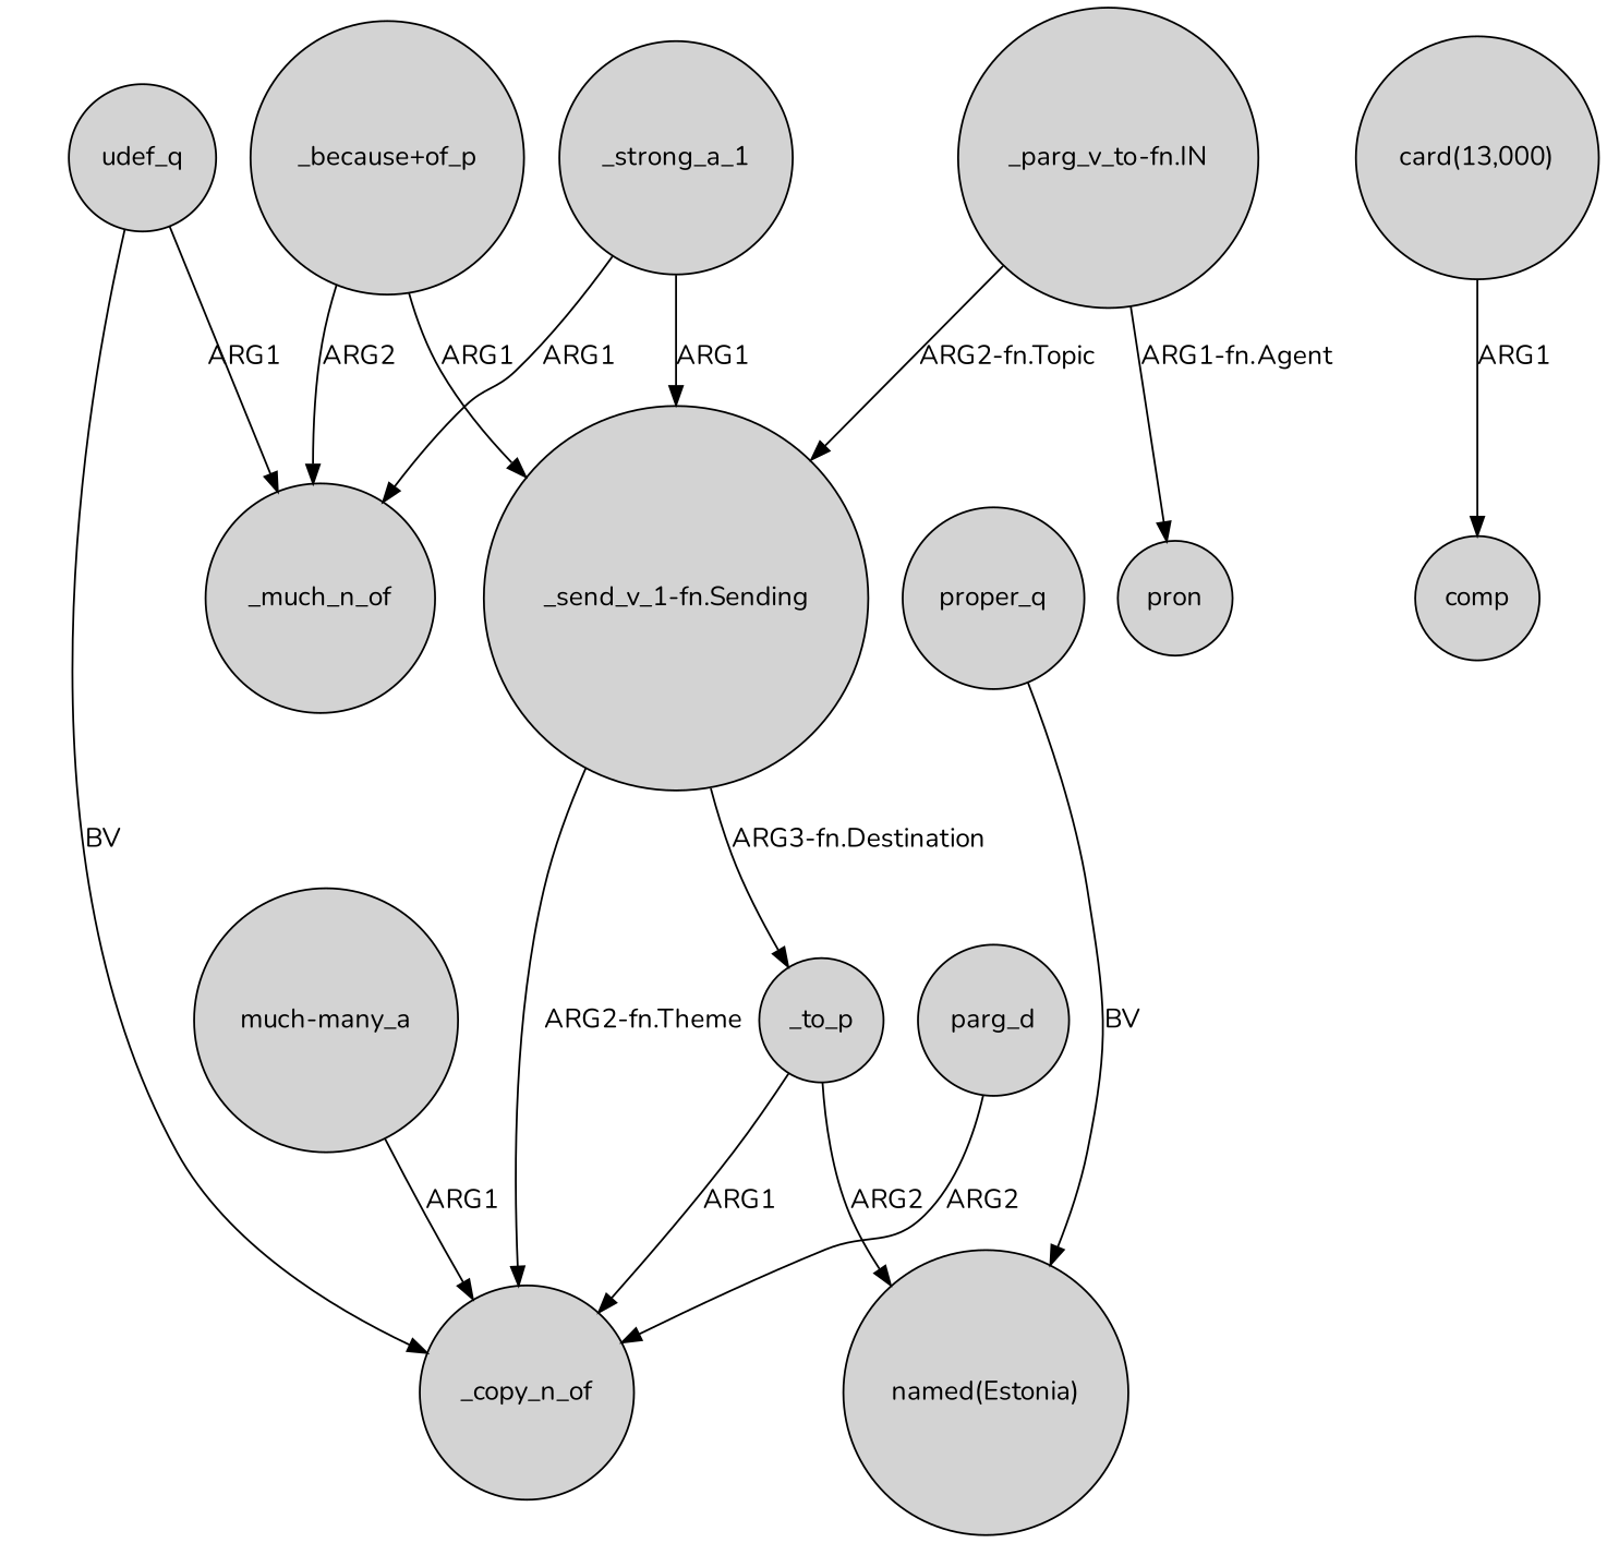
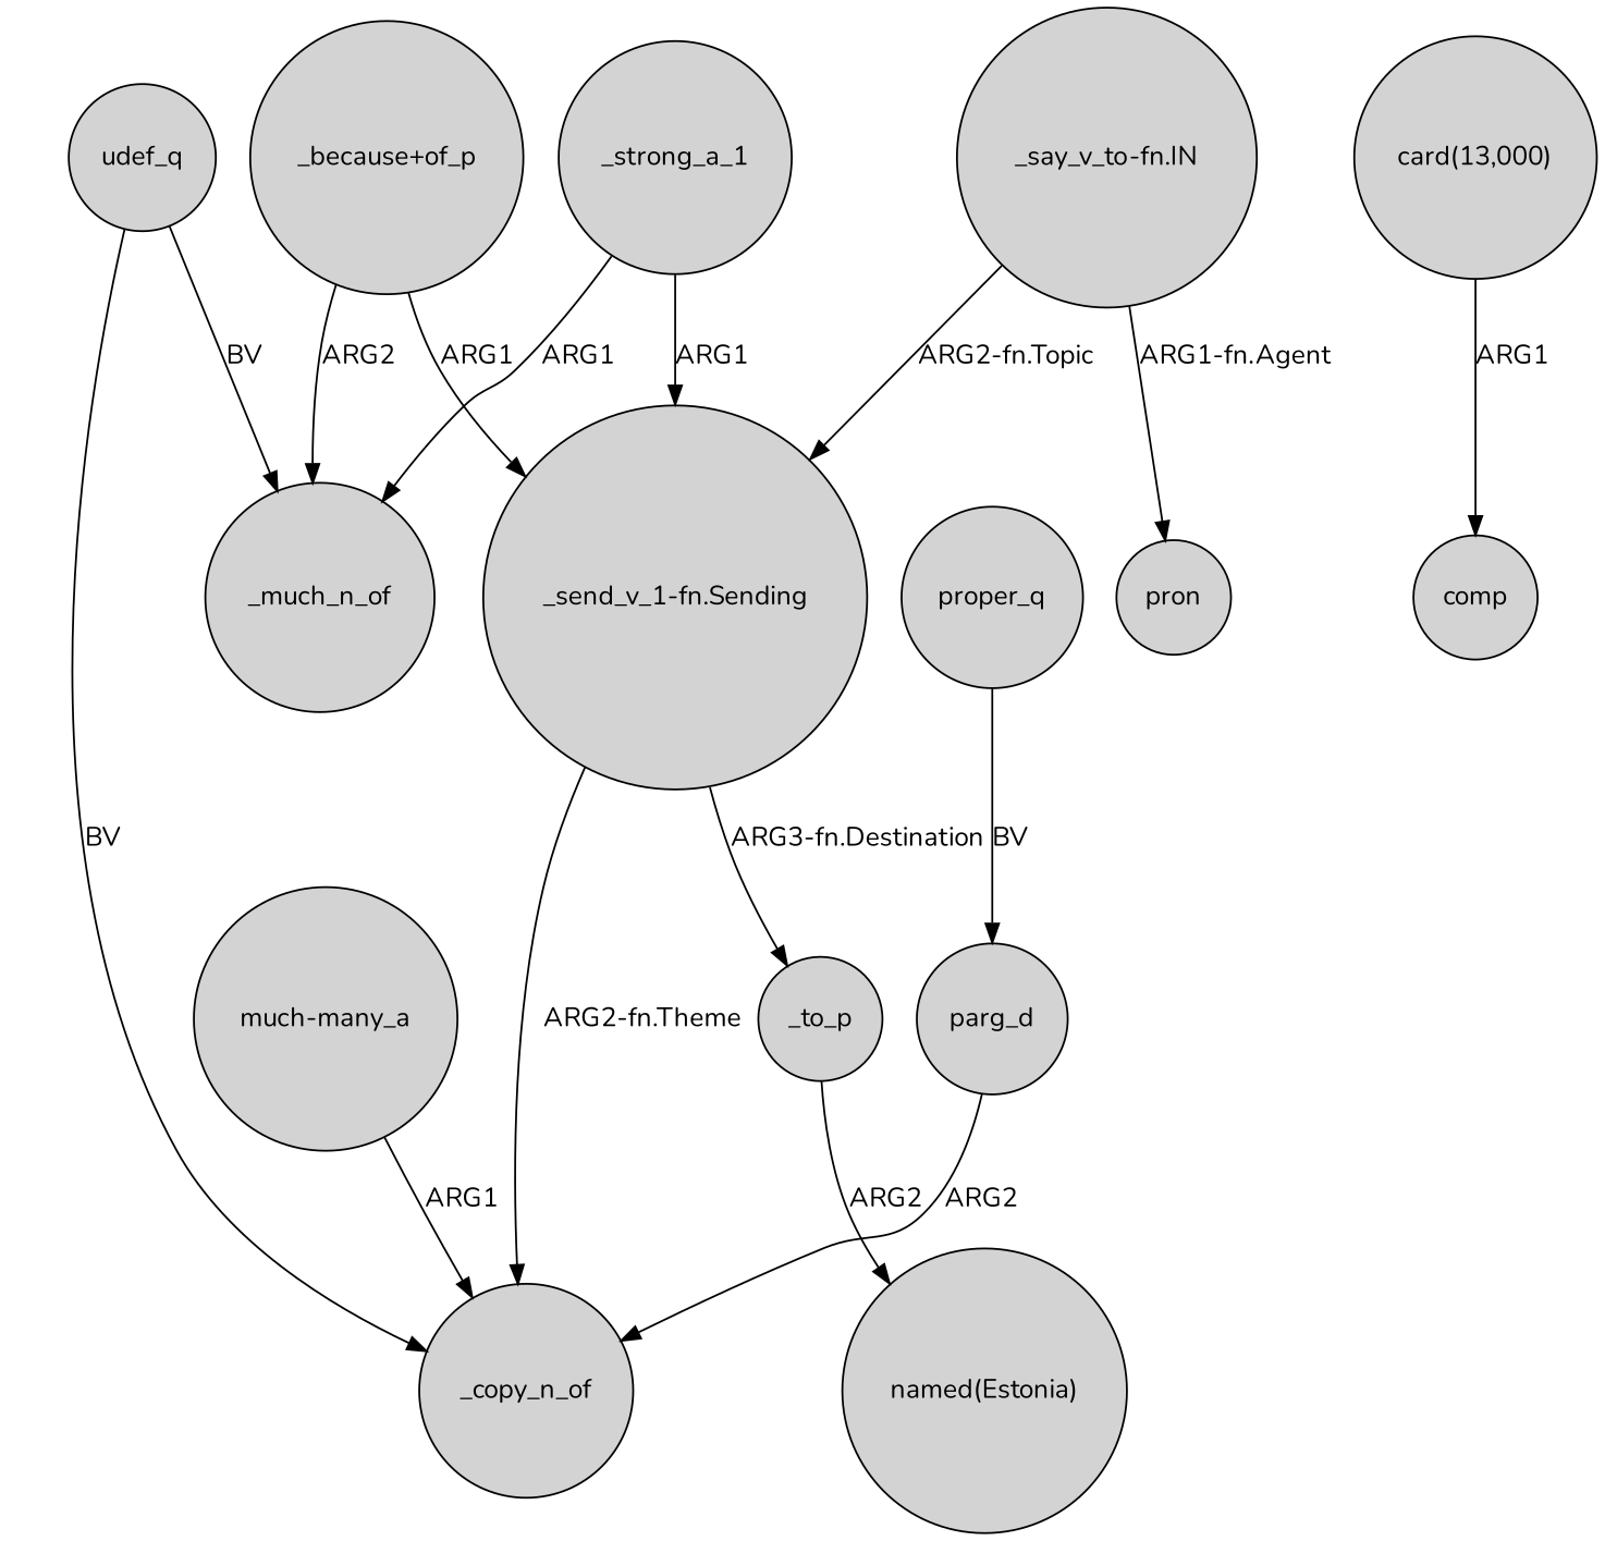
  digraph {
    fontname=Nunito
    node [fontname=Nunito shape=circle style=filled]
    edge [fontname=Nunito]
    "_because+of_p"
    "_send_v_1-fn.Sending"
    n3 [label=_much_n_of]
    _copy_n_of
    _to_p
    "named(Estonia)"
    "much-many_a"
    _strong_a_1
    "card(13,000)"
    comp
    parg_d
    proper_q
    udef_q
-   "_say_v_to-fn.IN" [label="_parg_v_to-fn.IN"]
+   "_say_v_to-fn.IN"
    pron
    "_because+of_p" -> "_send_v_1-fn.Sending" [label=ARG1]
    "_because+of_p" -> n3 [label=ARG2]
    "_send_v_1-fn.Sending" -> _copy_n_of [label="ARG2-fn.Theme"]
    "_send_v_1-fn.Sending" -> _to_p [label="ARG3-fn.Destination"]
-   _to_p -> _copy_n_of [label=ARG1]
    _to_p -> "named(Estonia)" [label=ARG2]
    "much-many_a" -> _copy_n_of [label=ARG1]
    _strong_a_1 -> "_send_v_1-fn.Sending" [label=ARG1]
    _strong_a_1 -> n3 [label=ARG1]
    "card(13,000)" -> comp [label=ARG1]
    parg_d -> _copy_n_of [label=ARG2]
-   proper_q -> "named(Estonia)" [label=BV]
-   udef_q -> n3 [label=ARG1]
+   proper_q -> parg_d [label=BV]
+   udef_q -> n3 [label=BV]
    udef_q -> _copy_n_of [label=BV]
    "_say_v_to-fn.IN" -> "_send_v_1-fn.Sending" [label="ARG2-fn.Topic"]
    "_say_v_to-fn.IN" -> pron [label="ARG1-fn.Agent"]
  }
